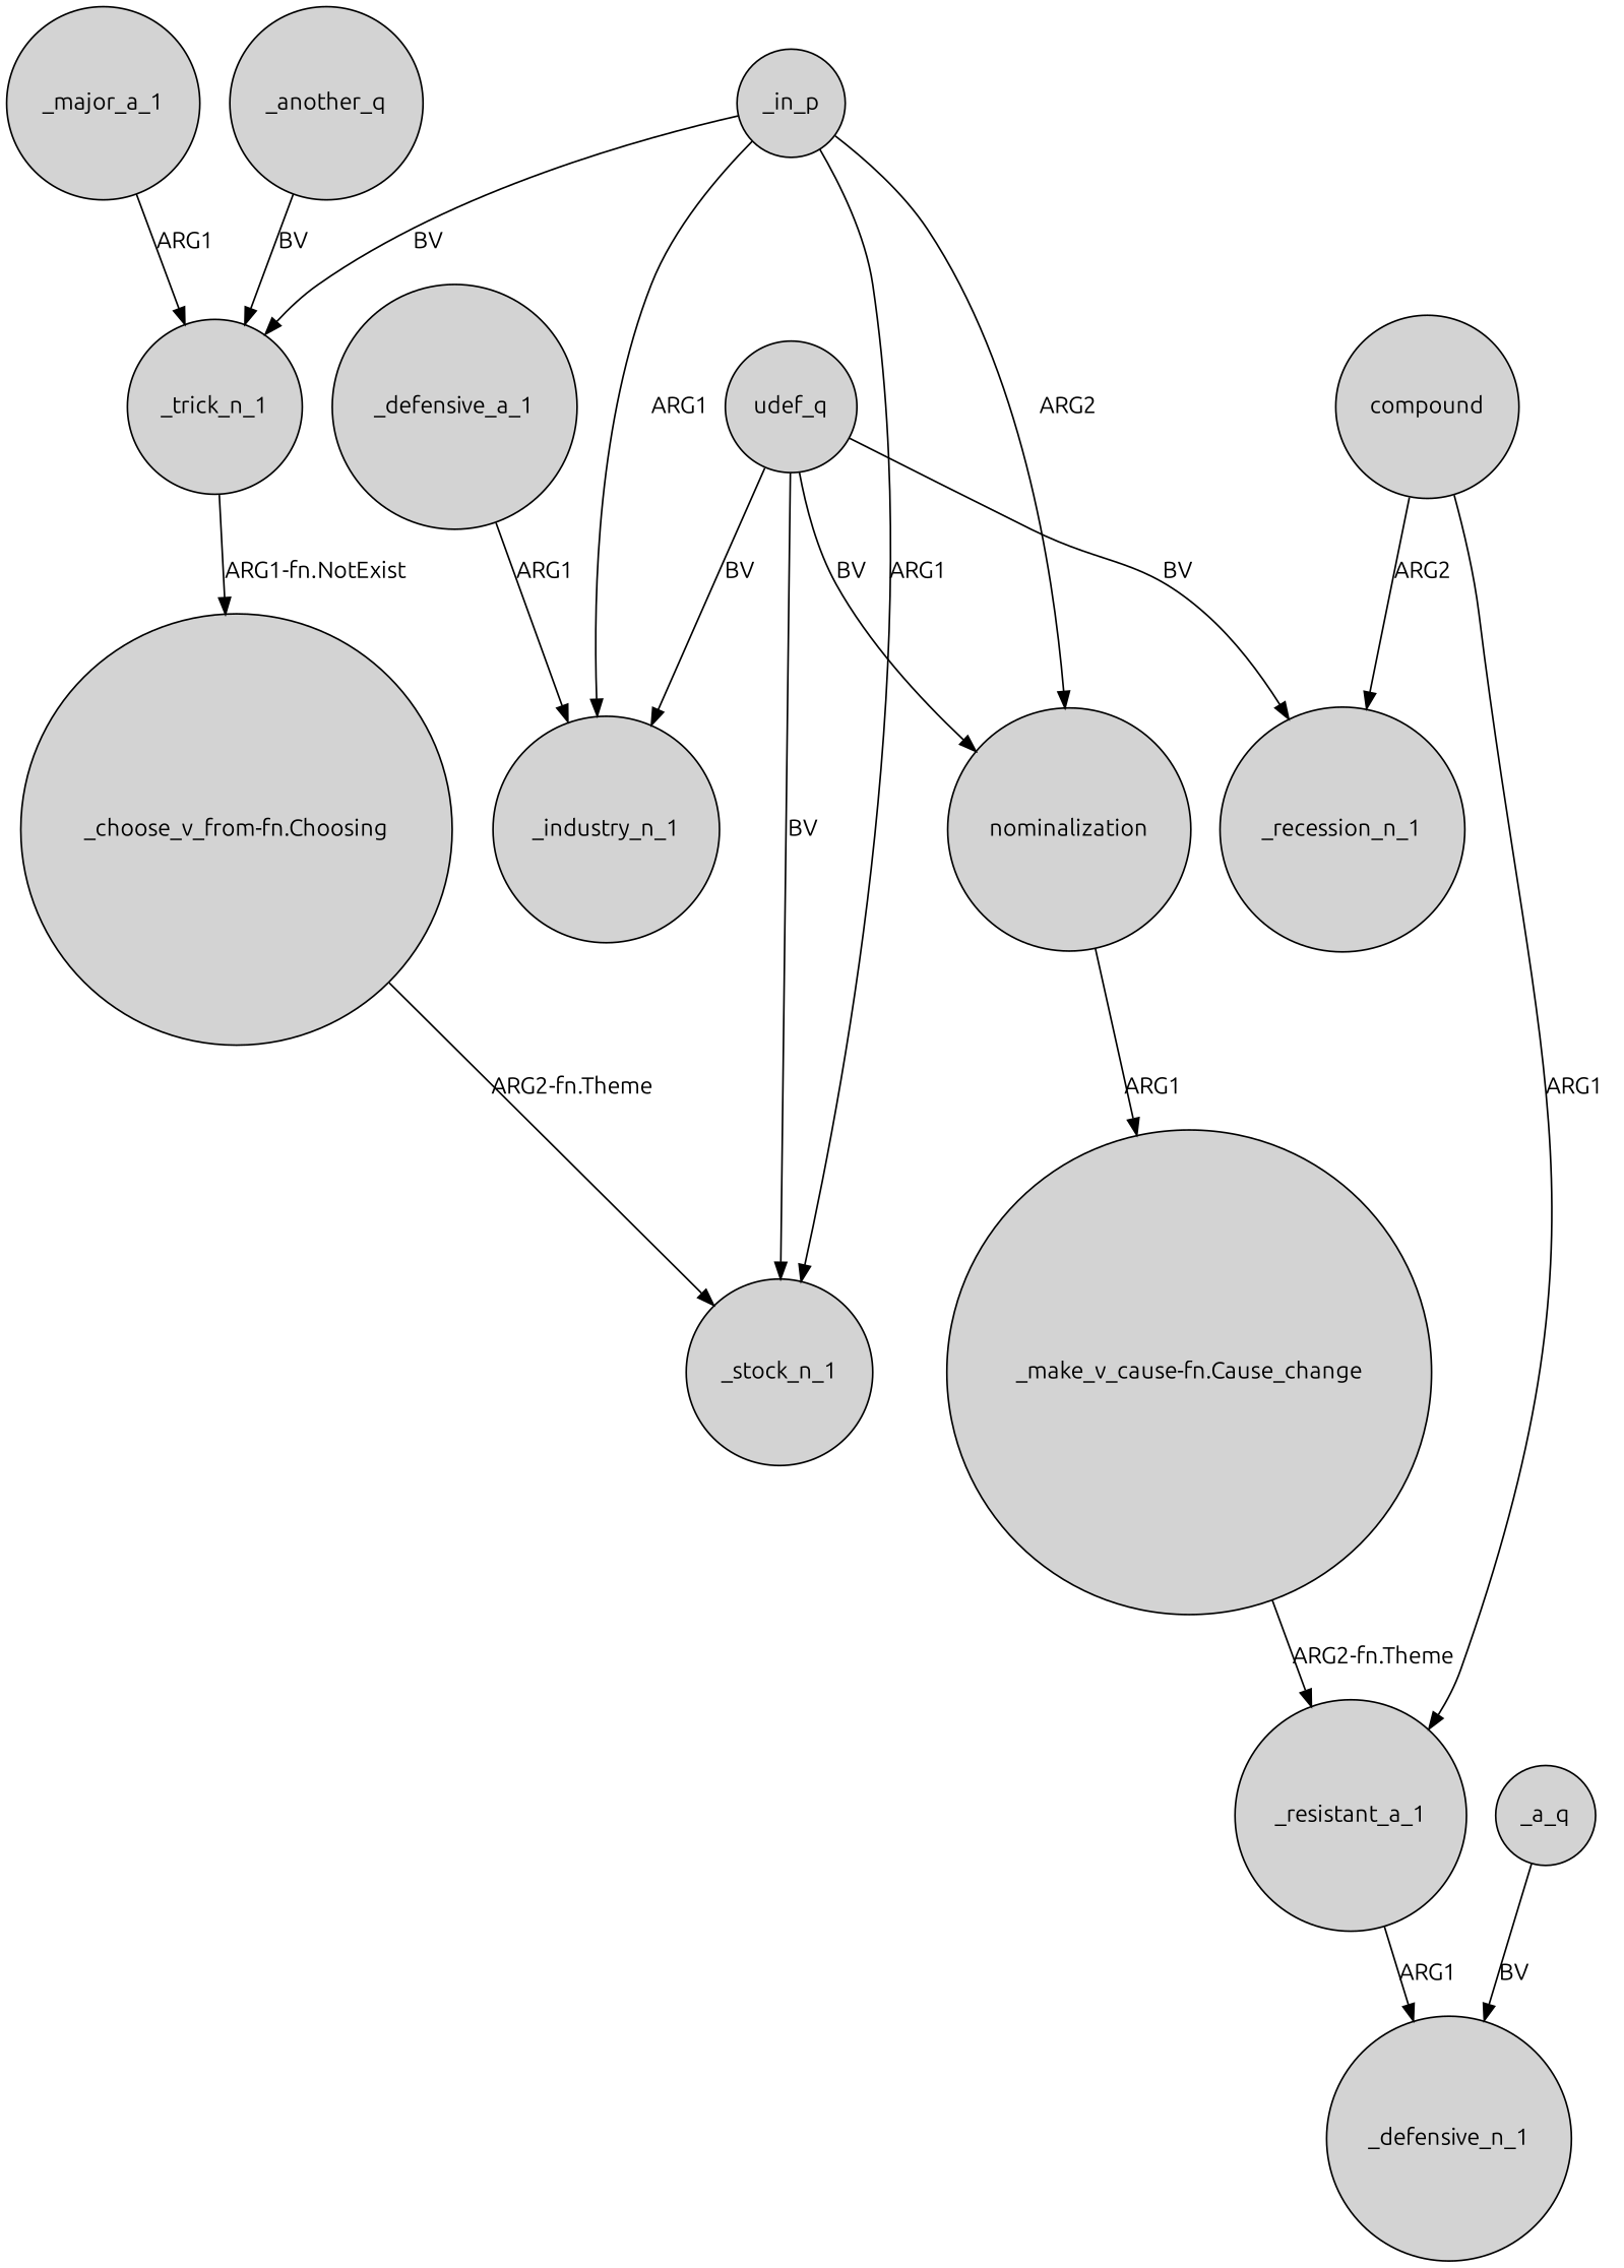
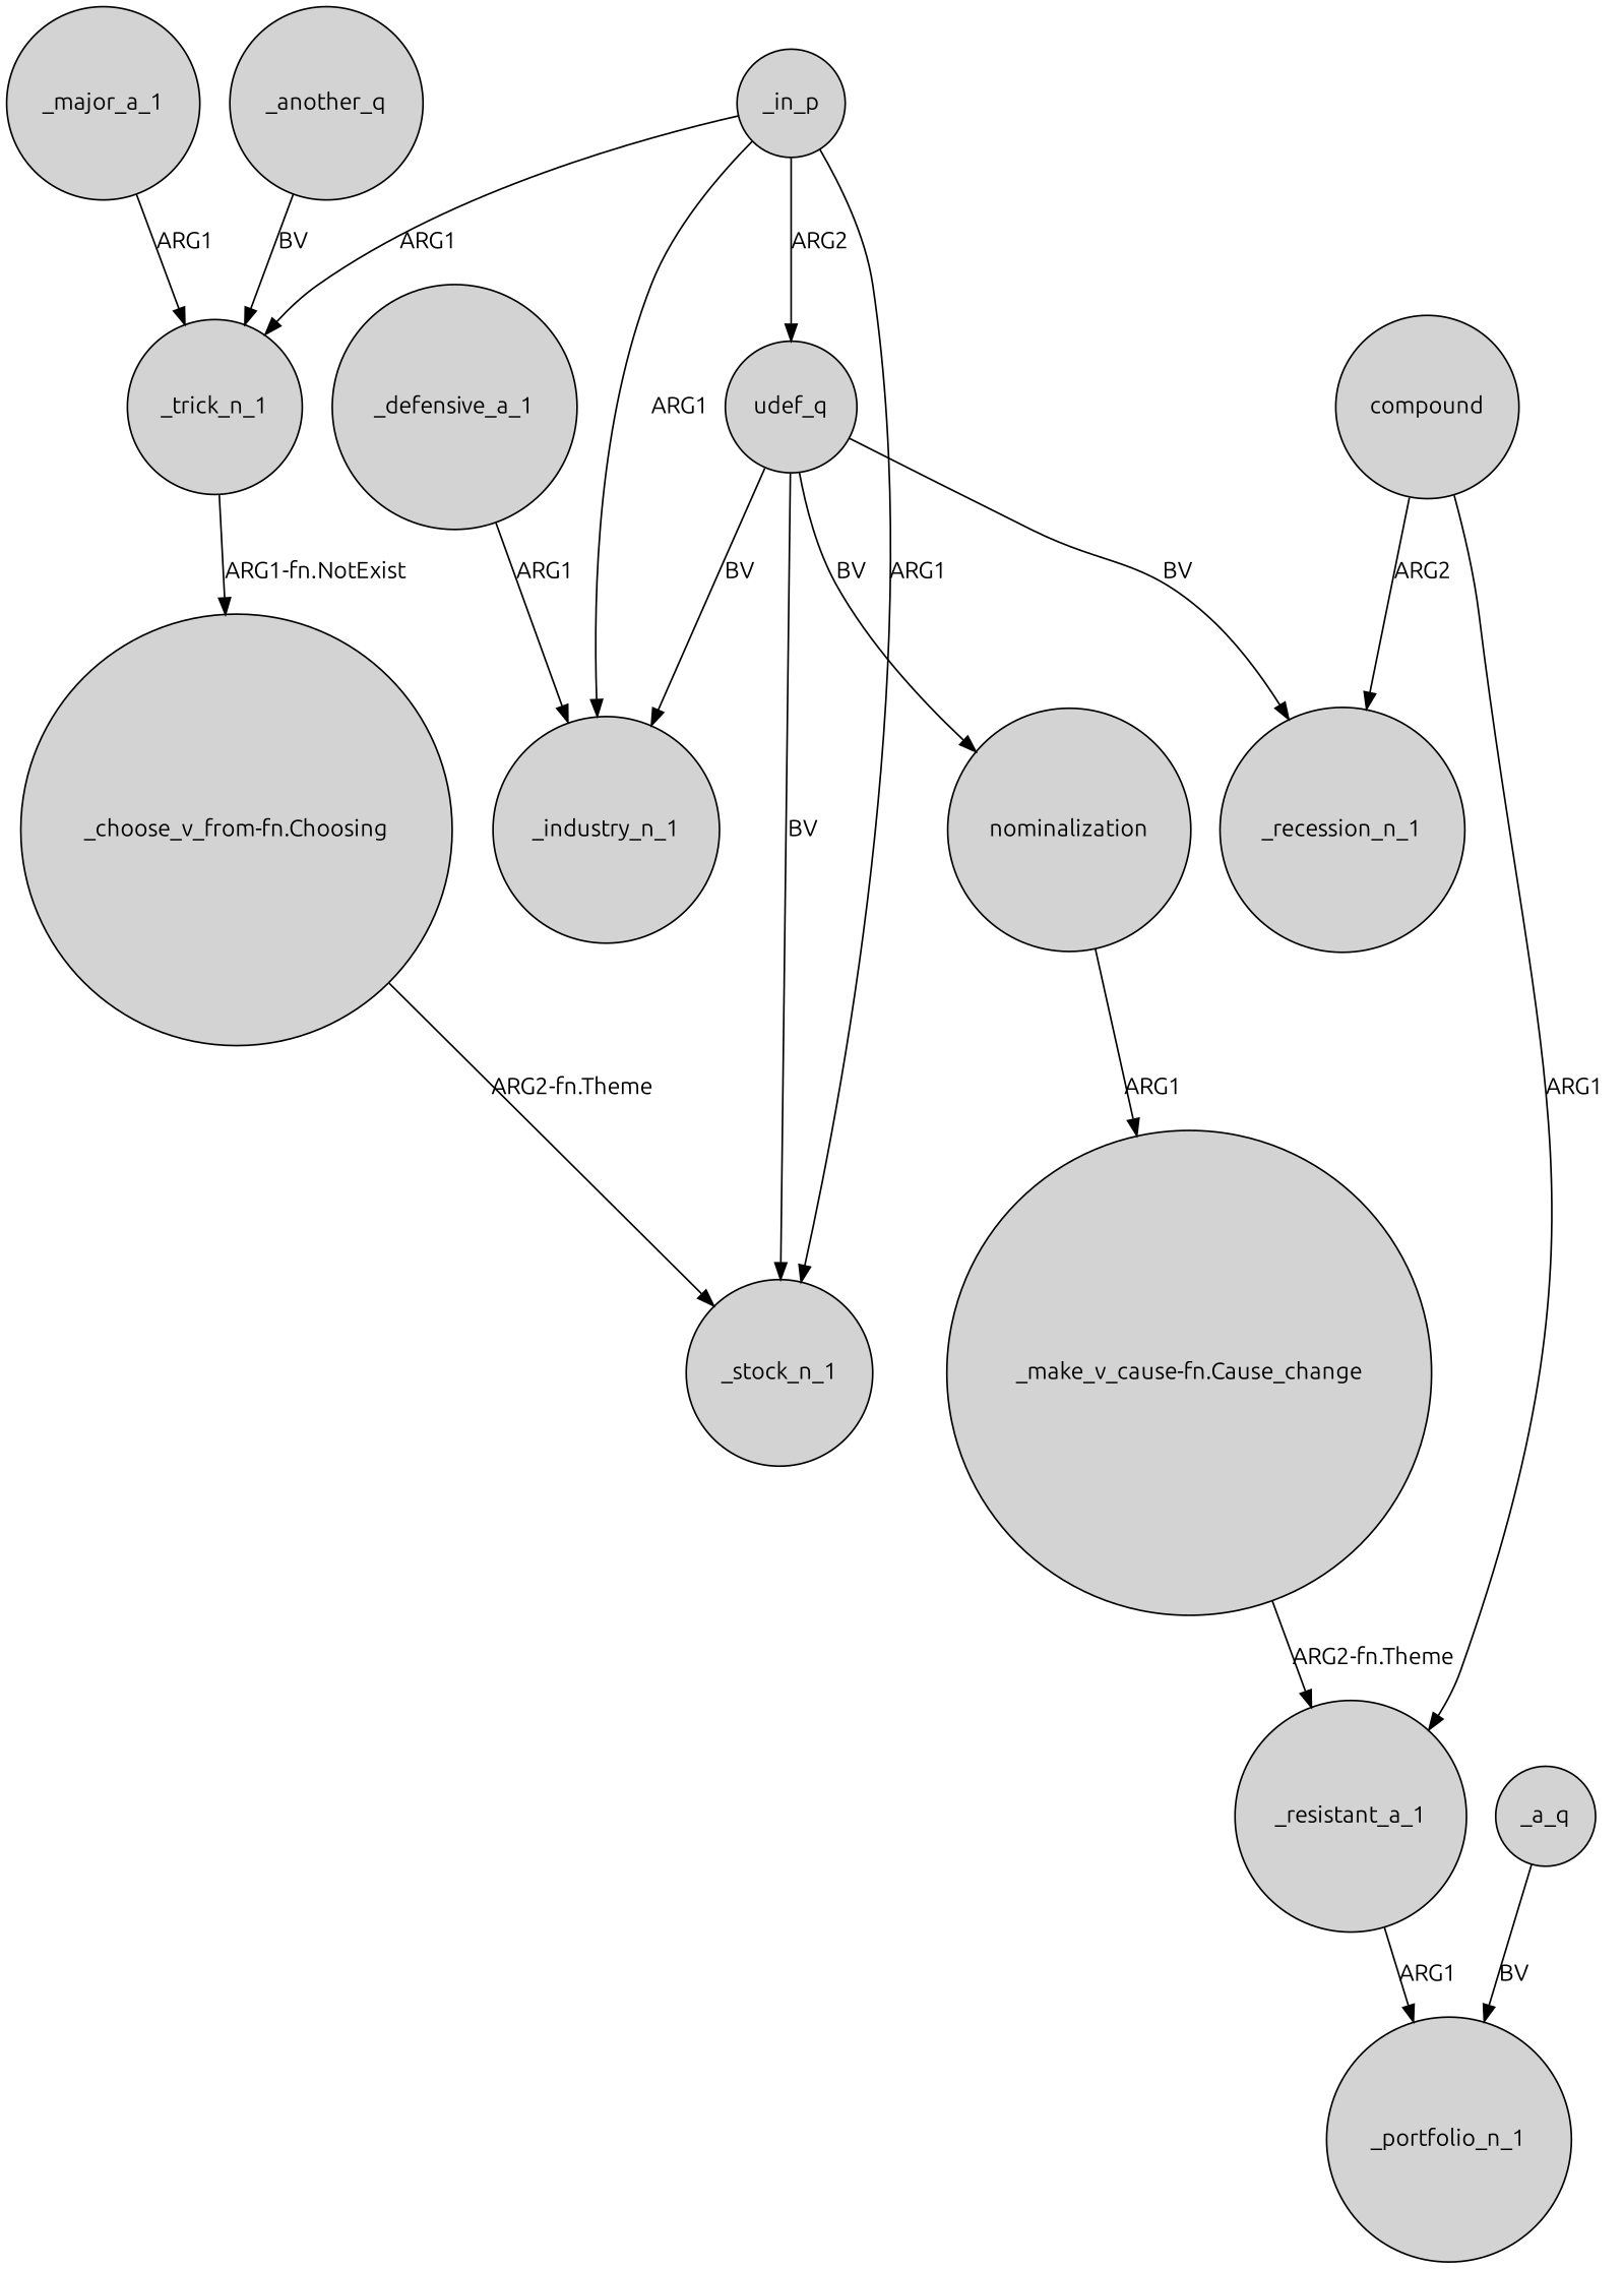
  digraph {
    fontname=Ubuntu
    node [fontname=Ubuntu shape=circle style=filled]
    edge [fontname=Ubuntu]
    _another_q
    _trick_n_1
    "_choose_v_from-fn.Choosing"
    "_make_v_cause-fn.Cause_change"
    _resistant_a_1
-   _portfolio_n_1 [label=_defensive_n_1]
+   _portfolio_n_1
    compound
    _recession_n_1
    _in_p
    _industry_n_1
    _stock_n_1
    nominalization
    _major_a_1
    udef_q
    _defensive_a_1
    _a_q
    _another_q -> _trick_n_1 [label=BV]
    _trick_n_1 -> "_choose_v_from-fn.Choosing" [label="ARG1-fn.NotExist"]
    "_choose_v_from-fn.Choosing" -> _stock_n_1 [label="ARG2-fn.Theme"]
    "_make_v_cause-fn.Cause_change" -> _resistant_a_1 [label="ARG2-fn.Theme"]
    _resistant_a_1 -> _portfolio_n_1 [label=ARG1]
    compound -> _resistant_a_1 [label=ARG1]
    compound -> _recession_n_1 [label=ARG2]
-   _in_p -> _trick_n_1 [label=BV]
+   _in_p -> _trick_n_1 [label=ARG1]
    _in_p -> _industry_n_1 [label=ARG1]
    _in_p -> _stock_n_1 [label=ARG1]
-   _in_p -> nominalization [label=ARG2]
+   _in_p -> udef_q [label=ARG2]
    nominalization -> "_make_v_cause-fn.Cause_change" [label=ARG1]
    _major_a_1 -> _trick_n_1 [label=ARG1]
    udef_q -> _recession_n_1 [label=BV]
    udef_q -> _industry_n_1 [label=BV]
    udef_q -> _stock_n_1 [label=BV]
    udef_q -> nominalization [label=BV]
    _defensive_a_1 -> _industry_n_1 [label=ARG1]
    _a_q -> _portfolio_n_1 [label=BV]
  }
